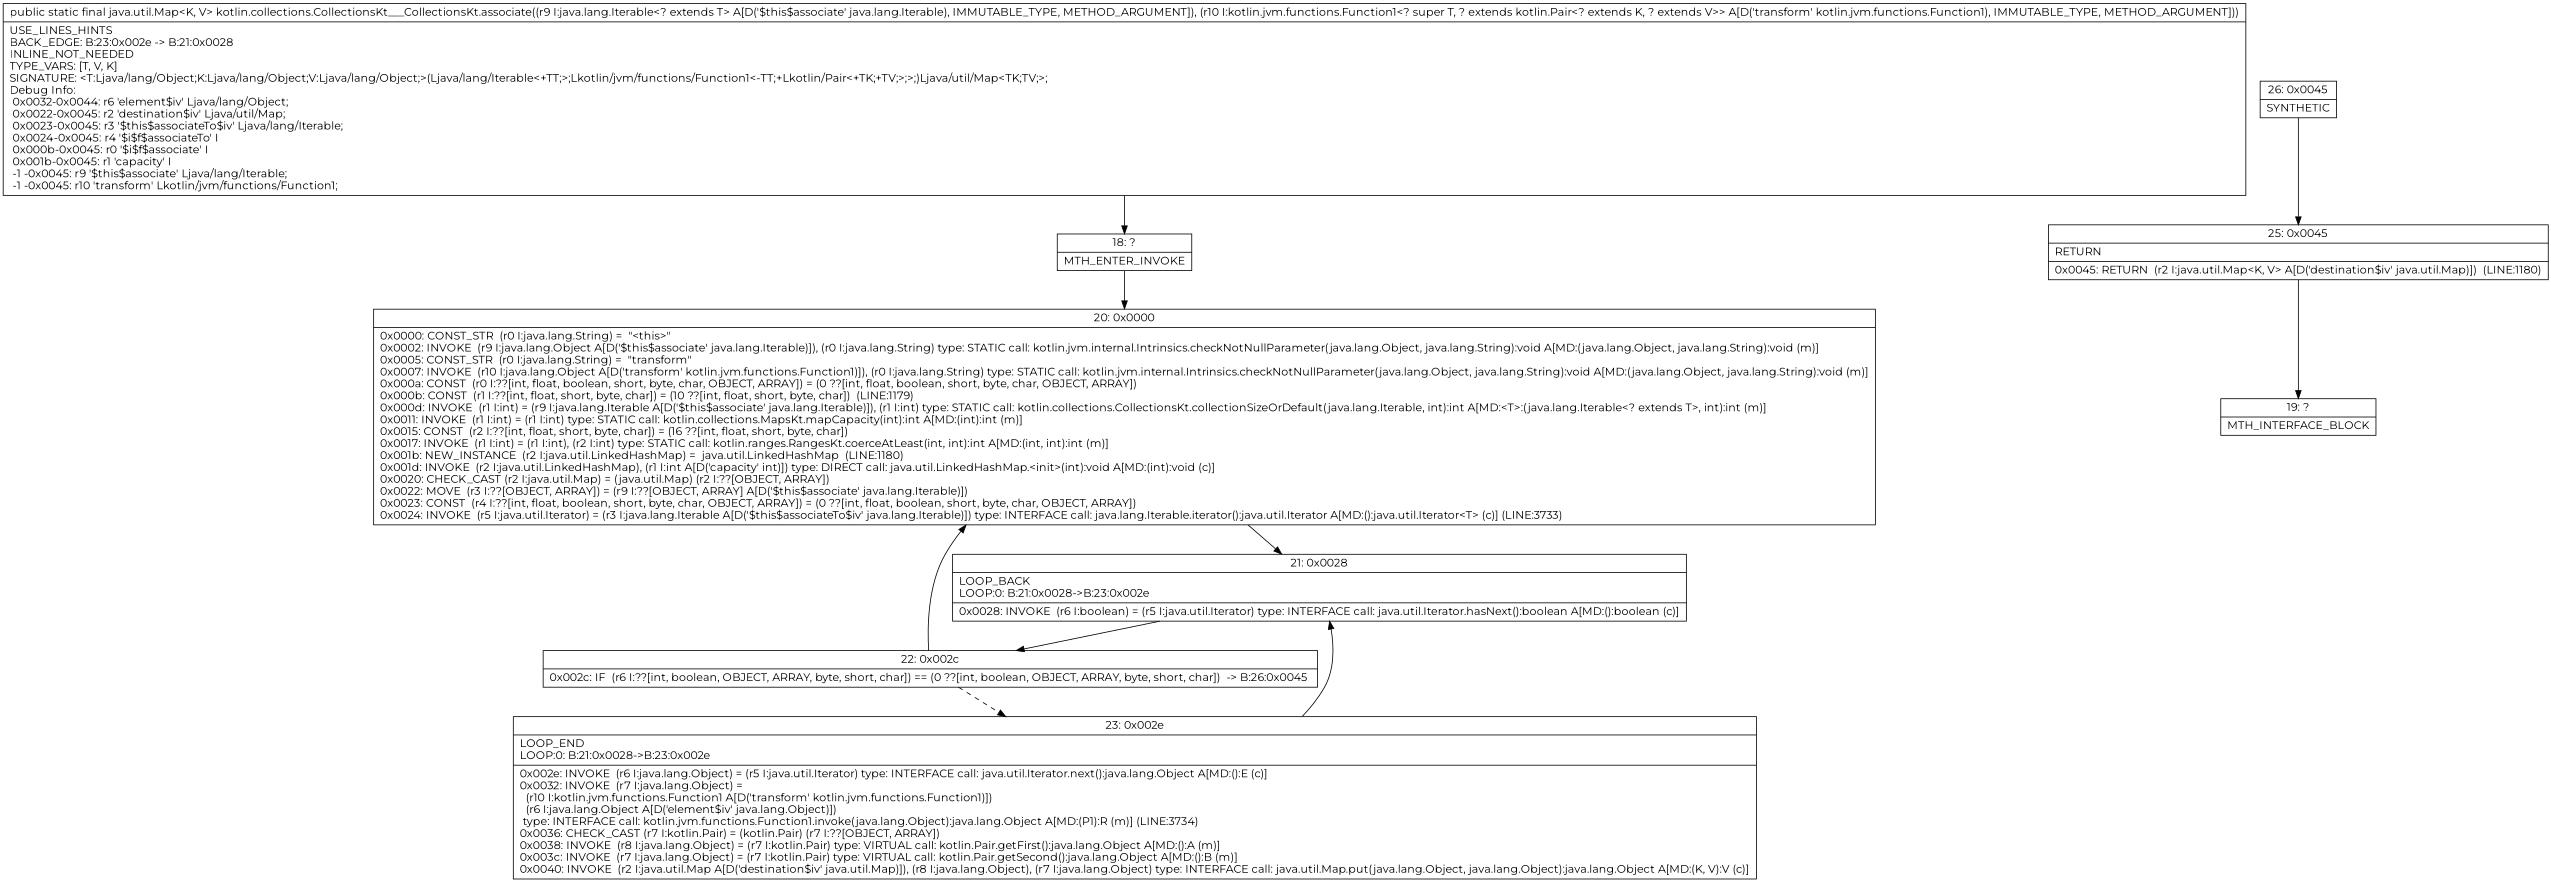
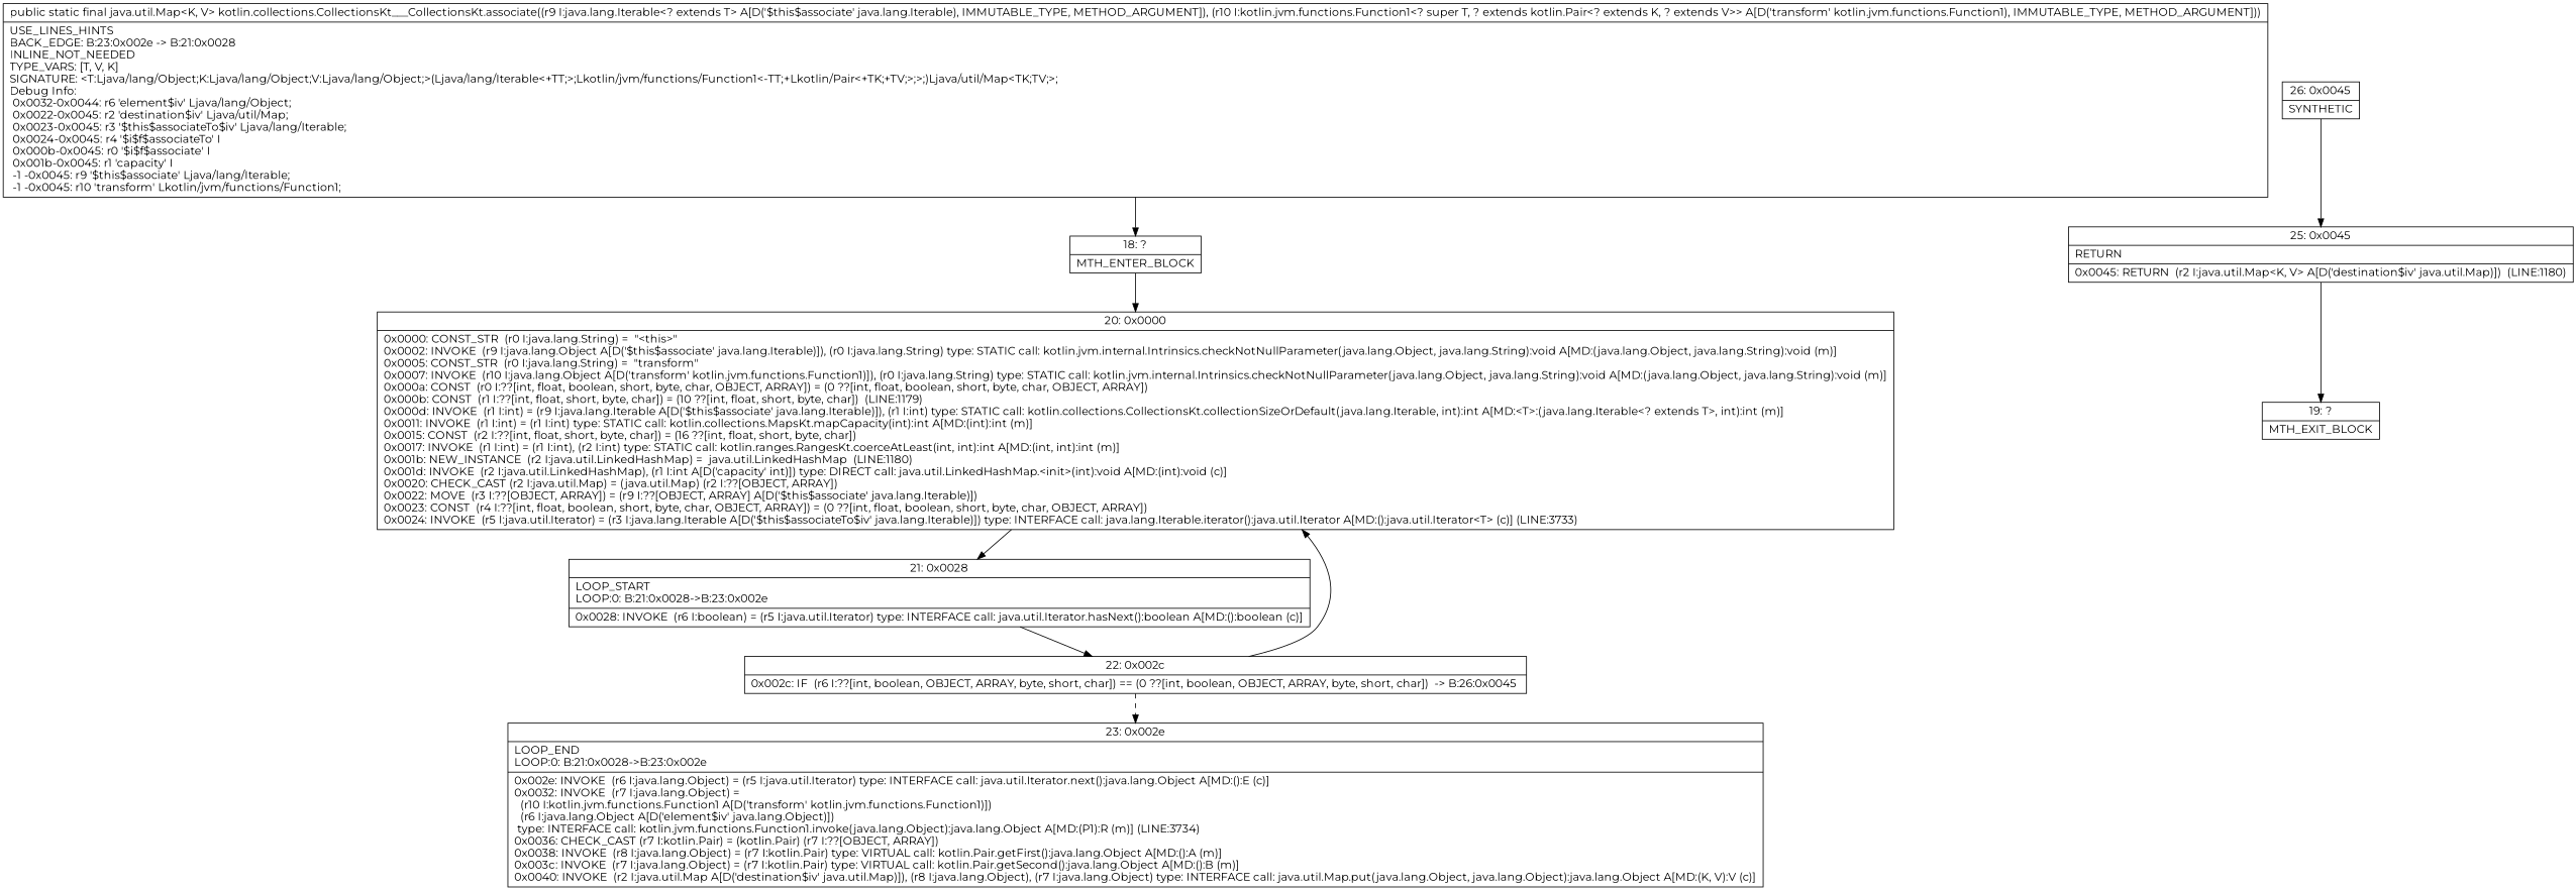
  digraph {
    fontname=Montserrat
    node [fontname=Montserrat shape=record]
    edge [fontname=Montserrat]
-   n1 [label="{18\:\ ?|MTH_ENTER_INVOKE\l}"]
+   n1 [label="{18\:\ ?|MTH_ENTER_BLOCK\l}"]
    n2 [label="{20\:\ 0x0000|0x0000: CONST_STR  (r0 I:java.lang.String) =  \"\<this\>\" \l0x0002: INVOKE  (r9 I:java.lang.Object A[D('$this$associate' java.lang.Iterable)]), (r0 I:java.lang.String) type: STATIC call: kotlin.jvm.internal.Intrinsics.checkNotNullParameter(java.lang.Object, java.lang.String):void A[MD:(java.lang.Object, java.lang.String):void (m)]\l0x0005: CONST_STR  (r0 I:java.lang.String) =  \"transform\" \l0x0007: INVOKE  (r10 I:java.lang.Object A[D('transform' kotlin.jvm.functions.Function1)]), (r0 I:java.lang.String) type: STATIC call: kotlin.jvm.internal.Intrinsics.checkNotNullParameter(java.lang.Object, java.lang.String):void A[MD:(java.lang.Object, java.lang.String):void (m)]\l0x000a: CONST  (r0 I:??[int, float, boolean, short, byte, char, OBJECT, ARRAY]) = (0 ??[int, float, boolean, short, byte, char, OBJECT, ARRAY]) \l0x000b: CONST  (r1 I:??[int, float, short, byte, char]) = (10 ??[int, float, short, byte, char])  (LINE:1179)\l0x000d: INVOKE  (r1 I:int) = (r9 I:java.lang.Iterable A[D('$this$associate' java.lang.Iterable)]), (r1 I:int) type: STATIC call: kotlin.collections.CollectionsKt.collectionSizeOrDefault(java.lang.Iterable, int):int A[MD:\<T\>:(java.lang.Iterable\<? extends T\>, int):int (m)]\l0x0011: INVOKE  (r1 I:int) = (r1 I:int) type: STATIC call: kotlin.collections.MapsKt.mapCapacity(int):int A[MD:(int):int (m)]\l0x0015: CONST  (r2 I:??[int, float, short, byte, char]) = (16 ??[int, float, short, byte, char]) \l0x0017: INVOKE  (r1 I:int) = (r1 I:int), (r2 I:int) type: STATIC call: kotlin.ranges.RangesKt.coerceAtLeast(int, int):int A[MD:(int, int):int (m)]\l0x001b: NEW_INSTANCE  (r2 I:java.util.LinkedHashMap) =  java.util.LinkedHashMap  (LINE:1180)\l0x001d: INVOKE  (r2 I:java.util.LinkedHashMap), (r1 I:int A[D('capacity' int)]) type: DIRECT call: java.util.LinkedHashMap.\<init\>(int):void A[MD:(int):void (c)]\l0x0020: CHECK_CAST (r2 I:java.util.Map) = (java.util.Map) (r2 I:??[OBJECT, ARRAY]) \l0x0022: MOVE  (r3 I:??[OBJECT, ARRAY]) = (r9 I:??[OBJECT, ARRAY] A[D('$this$associate' java.lang.Iterable)]) \l0x0023: CONST  (r4 I:??[int, float, boolean, short, byte, char, OBJECT, ARRAY]) = (0 ??[int, float, boolean, short, byte, char, OBJECT, ARRAY]) \l0x0024: INVOKE  (r5 I:java.util.Iterator) = (r3 I:java.lang.Iterable A[D('$this$associateTo$iv' java.lang.Iterable)]) type: INTERFACE call: java.lang.Iterable.iterator():java.util.Iterator A[MD:():java.util.Iterator\<T\> (c)] (LINE:3733)\l}"]
-   n3 [label="{21\:\ 0x0028|LOOP_BACK\lLOOP:0: B:21:0x0028\-\>B:23:0x002e\l|0x0028: INVOKE  (r6 I:boolean) = (r5 I:java.util.Iterator) type: INTERFACE call: java.util.Iterator.hasNext():boolean A[MD:():boolean (c)]\l}"]
+   n3 [label="{21\:\ 0x0028|LOOP_START\lLOOP:0: B:21:0x0028\-\>B:23:0x002e\l|0x0028: INVOKE  (r6 I:boolean) = (r5 I:java.util.Iterator) type: INTERFACE call: java.util.Iterator.hasNext():boolean A[MD:():boolean (c)]\l}"]
    n4 [label="{22\:\ 0x002c|0x002c: IF  (r6 I:??[int, boolean, OBJECT, ARRAY, byte, short, char]) == (0 ??[int, boolean, OBJECT, ARRAY, byte, short, char])  \-\> B:26:0x0045 \l}"]
    n5 [label="{23\:\ 0x002e|LOOP_END\lLOOP:0: B:21:0x0028\-\>B:23:0x002e\l|0x002e: INVOKE  (r6 I:java.lang.Object) = (r5 I:java.util.Iterator) type: INTERFACE call: java.util.Iterator.next():java.lang.Object A[MD:():E (c)]\l0x0032: INVOKE  (r7 I:java.lang.Object) = \l  (r10 I:kotlin.jvm.functions.Function1 A[D('transform' kotlin.jvm.functions.Function1)])\l  (r6 I:java.lang.Object A[D('element$iv' java.lang.Object)])\l type: INTERFACE call: kotlin.jvm.functions.Function1.invoke(java.lang.Object):java.lang.Object A[MD:(P1):R (m)] (LINE:3734)\l0x0036: CHECK_CAST (r7 I:kotlin.Pair) = (kotlin.Pair) (r7 I:??[OBJECT, ARRAY]) \l0x0038: INVOKE  (r8 I:java.lang.Object) = (r7 I:kotlin.Pair) type: VIRTUAL call: kotlin.Pair.getFirst():java.lang.Object A[MD:():A (m)]\l0x003c: INVOKE  (r7 I:java.lang.Object) = (r7 I:kotlin.Pair) type: VIRTUAL call: kotlin.Pair.getSecond():java.lang.Object A[MD:():B (m)]\l0x0040: INVOKE  (r2 I:java.util.Map A[D('destination$iv' java.util.Map)]), (r8 I:java.lang.Object), (r7 I:java.lang.Object) type: INTERFACE call: java.util.Map.put(java.lang.Object, java.lang.Object):java.lang.Object A[MD:(K, V):V (c)]\l}"]
    n6 [label="{26\:\ 0x0045|SYNTHETIC\l}"]
    n7 [label="{25\:\ 0x0045|RETURN\l|0x0045: RETURN  (r2 I:java.util.Map\<K, V\> A[D('destination$iv' java.util.Map)])  (LINE:1180)\l}"]
-   n8 [label="{19\:\ ?|MTH_INTERFACE_BLOCK\l}"]
+   n8 [label="{19\:\ ?|MTH_EXIT_BLOCK\l}"]
    n9 [label="{public static final java.util.Map\<K, V\> kotlin.collections.CollectionsKt___CollectionsKt.associate((r9 I:java.lang.Iterable\<? extends T\> A[D('$this$associate' java.lang.Iterable), IMMUTABLE_TYPE, METHOD_ARGUMENT]), (r10 I:kotlin.jvm.functions.Function1\<? super T, ? extends kotlin.Pair\<? extends K, ? extends V\>\> A[D('transform' kotlin.jvm.functions.Function1), IMMUTABLE_TYPE, METHOD_ARGUMENT]))  | USE_LINES_HINTS\lBACK_EDGE: B:23:0x002e \-\> B:21:0x0028\lINLINE_NOT_NEEDED\lTYPE_VARS: [T, V, K]\lSIGNATURE: \<T:Ljava\/lang\/Object;K:Ljava\/lang\/Object;V:Ljava\/lang\/Object;\>(Ljava\/lang\/Iterable\<+TT;\>;Lkotlin\/jvm\/functions\/Function1\<\-TT;+Lkotlin\/Pair\<+TK;+TV;\>;\>;)Ljava\/util\/Map\<TK;TV;\>;\lDebug Info:\l  0x0032\-0x0044: r6 'element$iv' Ljava\/lang\/Object;\l  0x0022\-0x0045: r2 'destination$iv' Ljava\/util\/Map;\l  0x0023\-0x0045: r3 '$this$associateTo$iv' Ljava\/lang\/Iterable;\l  0x0024\-0x0045: r4 '$i$f$associateTo' I\l  0x000b\-0x0045: r0 '$i$f$associate' I\l  0x001b\-0x0045: r1 'capacity' I\l  \-1 \-0x0045: r9 '$this$associate' Ljava\/lang\/Iterable;\l  \-1 \-0x0045: r10 'transform' Lkotlin\/jvm\/functions\/Function1;\l}"]
    n1 -> n2
    n2 -> n3
    n3 -> n4
    n4 -> n2
    n4 -> n5 [style=dashed]
-   n5 -> n3
    n6 -> n7
    n7 -> n8
    n9 -> n1
  }
